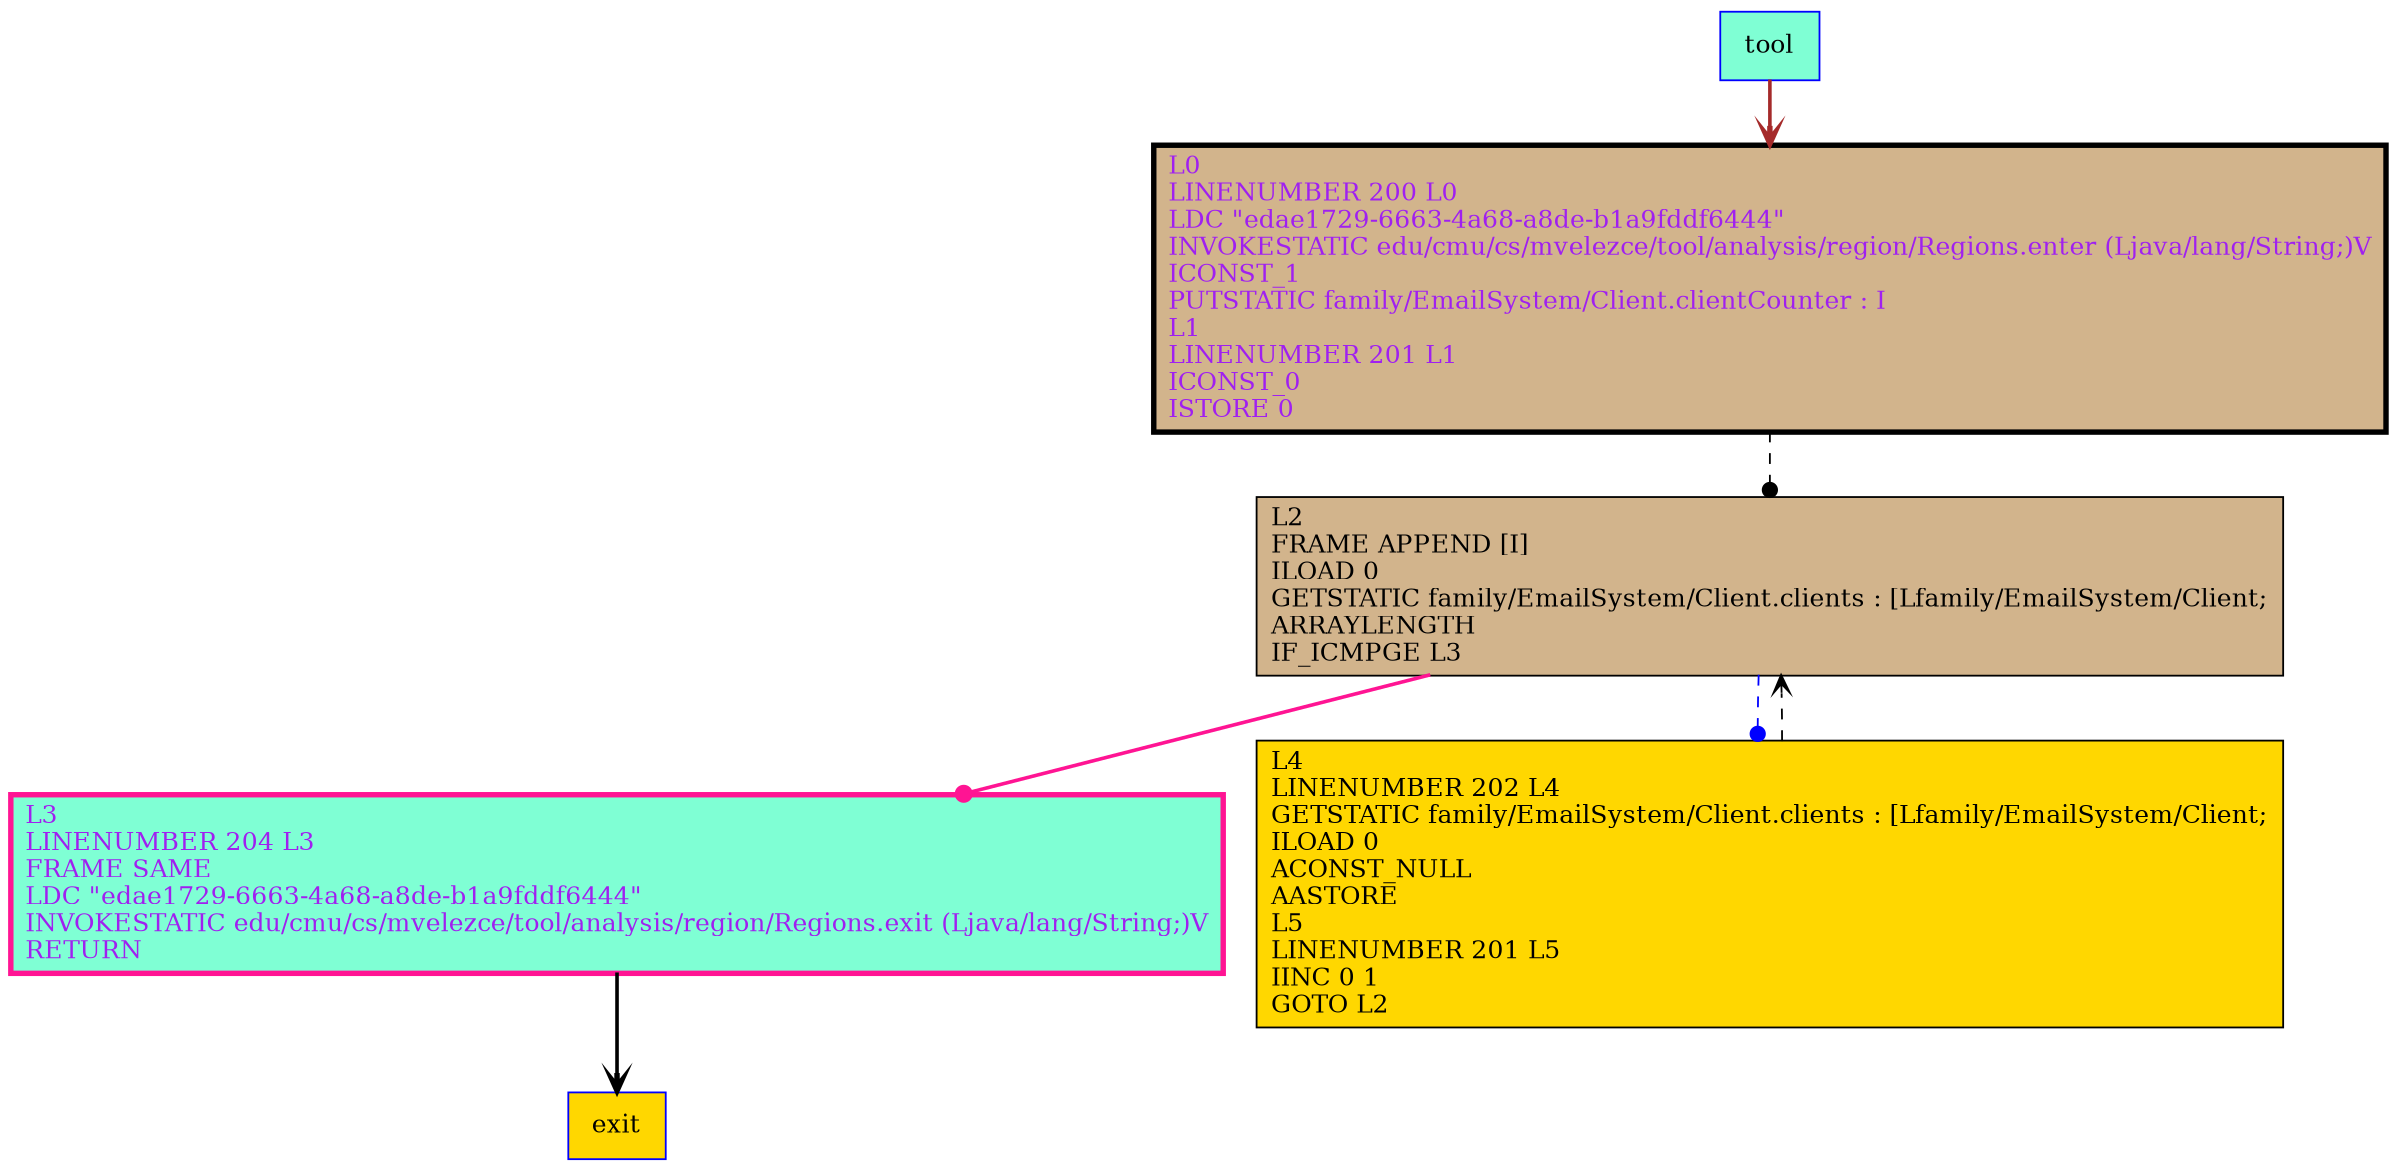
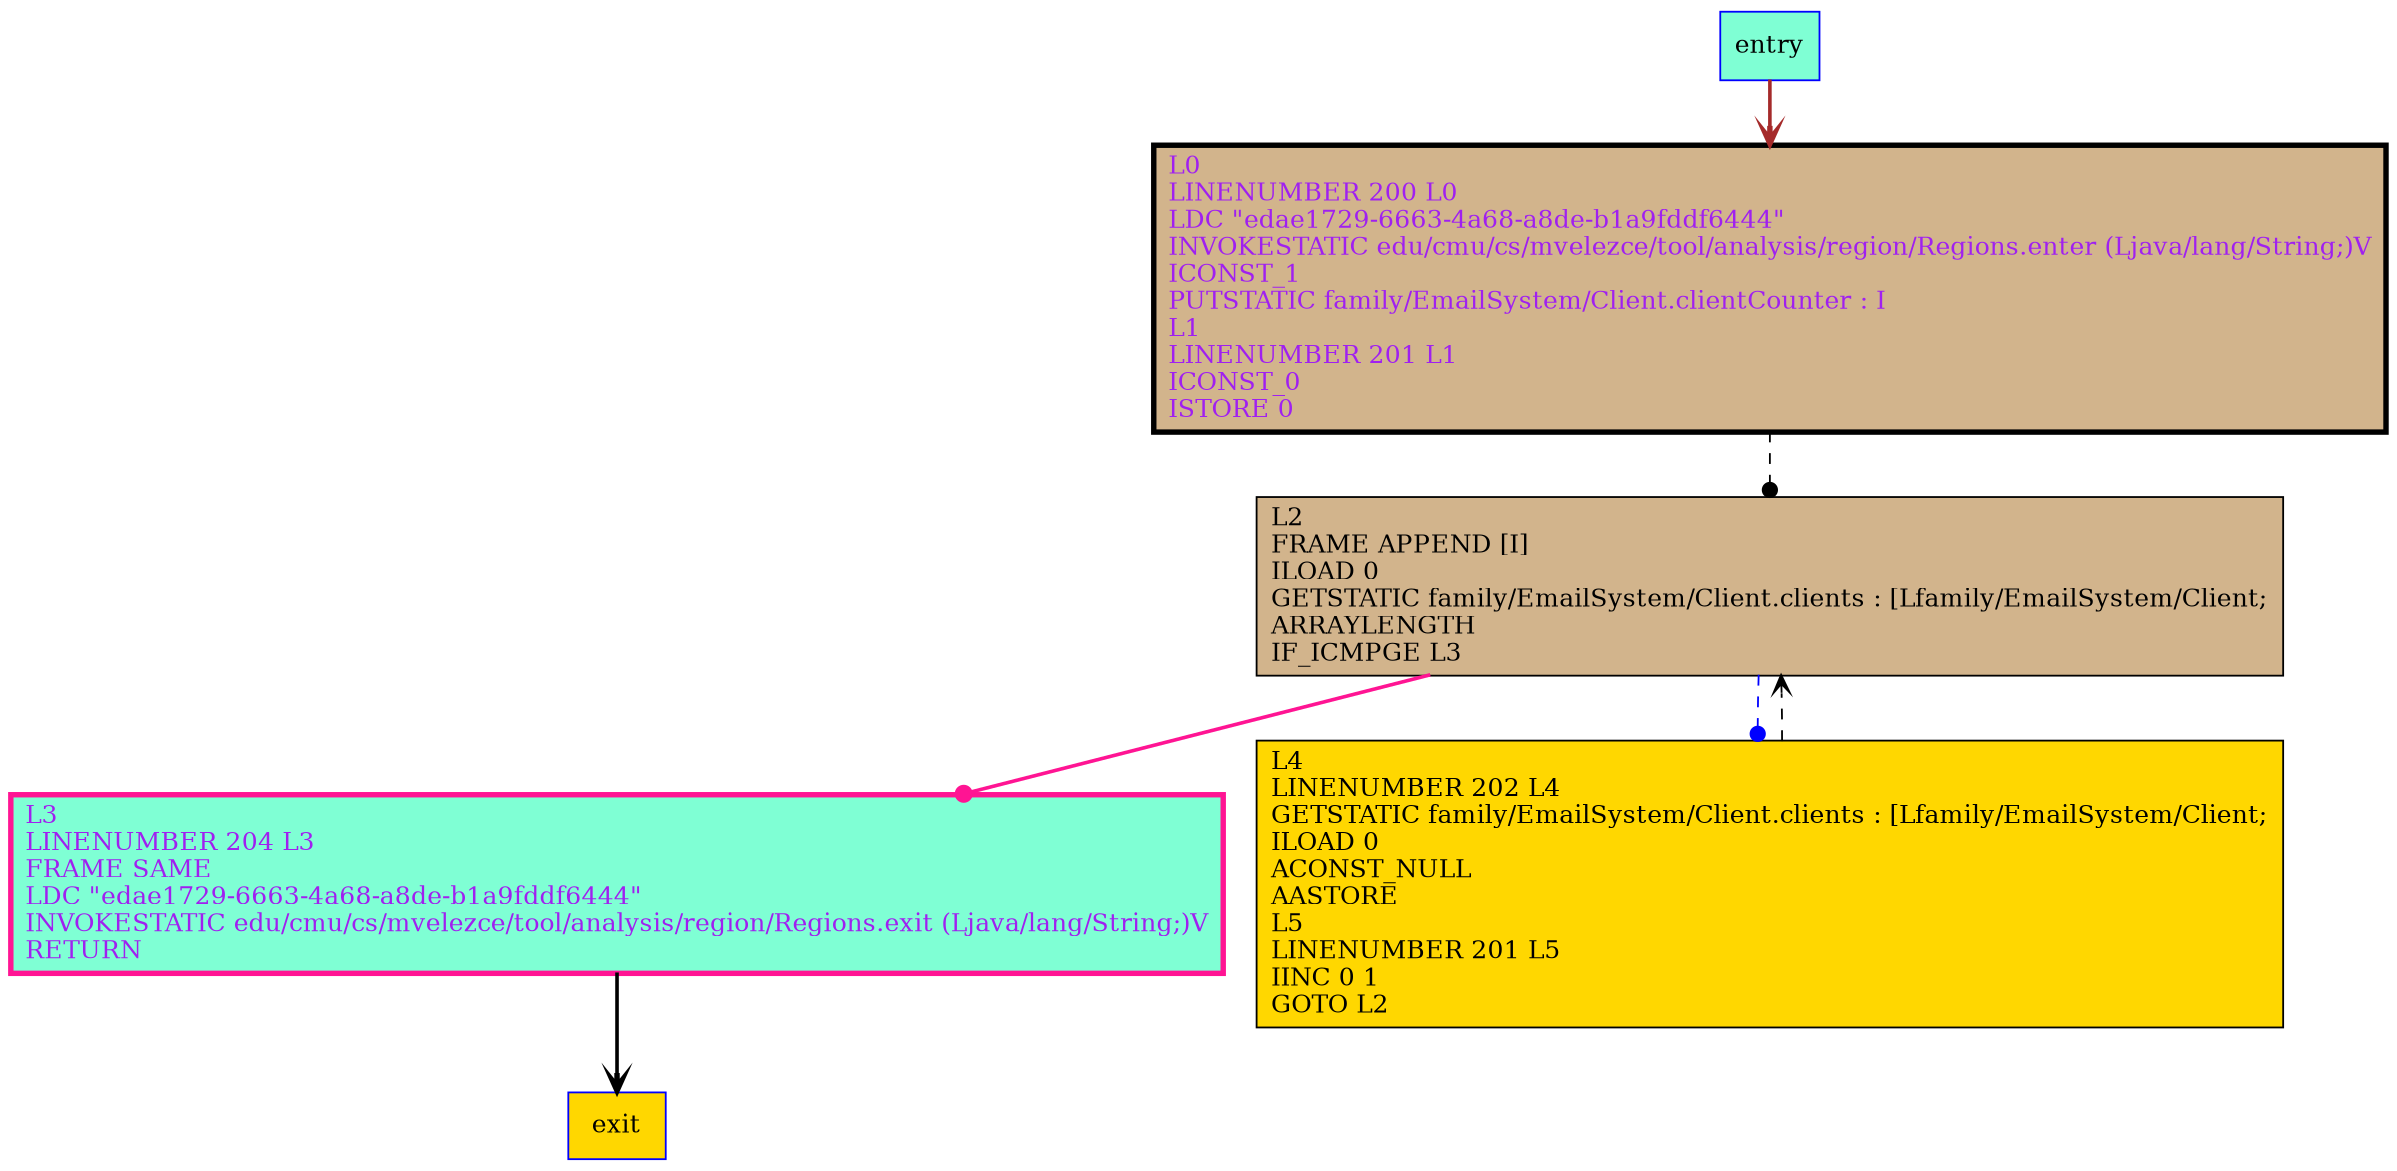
  digraph {
    node [shape=record style=filled fillcolor=tan color=black]
    edge [color=black style=bold arrowhead=dot]
    n1 [label="L2\lFRAME APPEND [I]\lILOAD 0\lGETSTATIC family/EmailSystem/Client.clients : [Lfamily/EmailSystem/Client;\lARRAYLENGTH\lIF_ICMPGE L3\l"]
    n2 [color=deeppink fontcolor=purple label="L3\lLINENUMBER 204 L3\lFRAME SAME\lLDC \"edae1729-6663-4a68-a8de-b1a9fddf6444\"\lINVOKESTATIC edu/cmu/cs/mvelezce/tool/analysis/region/Regions.exit (Ljava/lang/String;)V\lRETURN\l" penwidth=3 fillcolor=aquamarine]
    n3 [label="L4\lLINENUMBER 202 L4\lGETSTATIC family/EmailSystem/Client.clients : [Lfamily/EmailSystem/Client;\lILOAD 0\lACONST_NULL\lAASTORE\lL5\lLINENUMBER 201 L5\lIINC 0 1\lGOTO L2\l" fillcolor=gold]
    exit [fillcolor=gold color=blue]
    n5 [fontcolor=purple label="L0\lLINENUMBER 200 L0\lLDC \"edae1729-6663-4a68-a8de-b1a9fddf6444\"\lINVOKESTATIC edu/cmu/cs/mvelezce/tool/analysis/region/Regions.enter (Ljava/lang/String;)V\lICONST_1\lPUTSTATIC family/EmailSystem/Client.clientCounter : I\lL1\lLINENUMBER 201 L1\lICONST_0\lISTORE 0\l" penwidth=3]
-   entry [fillcolor=aquamarine color=blue label=tool]
+   entry [fillcolor=aquamarine color=blue]
    n1 -> n2 [color=deeppink]
    n1 -> n3 [color=blue style=dashed]
    n2 -> exit [arrowhead=vee]
    n3 -> n1 [style=dashed arrowhead=vee]
    n5 -> n1 [style=dashed]
    entry -> n5 [color=brown arrowhead=vee]
  }
